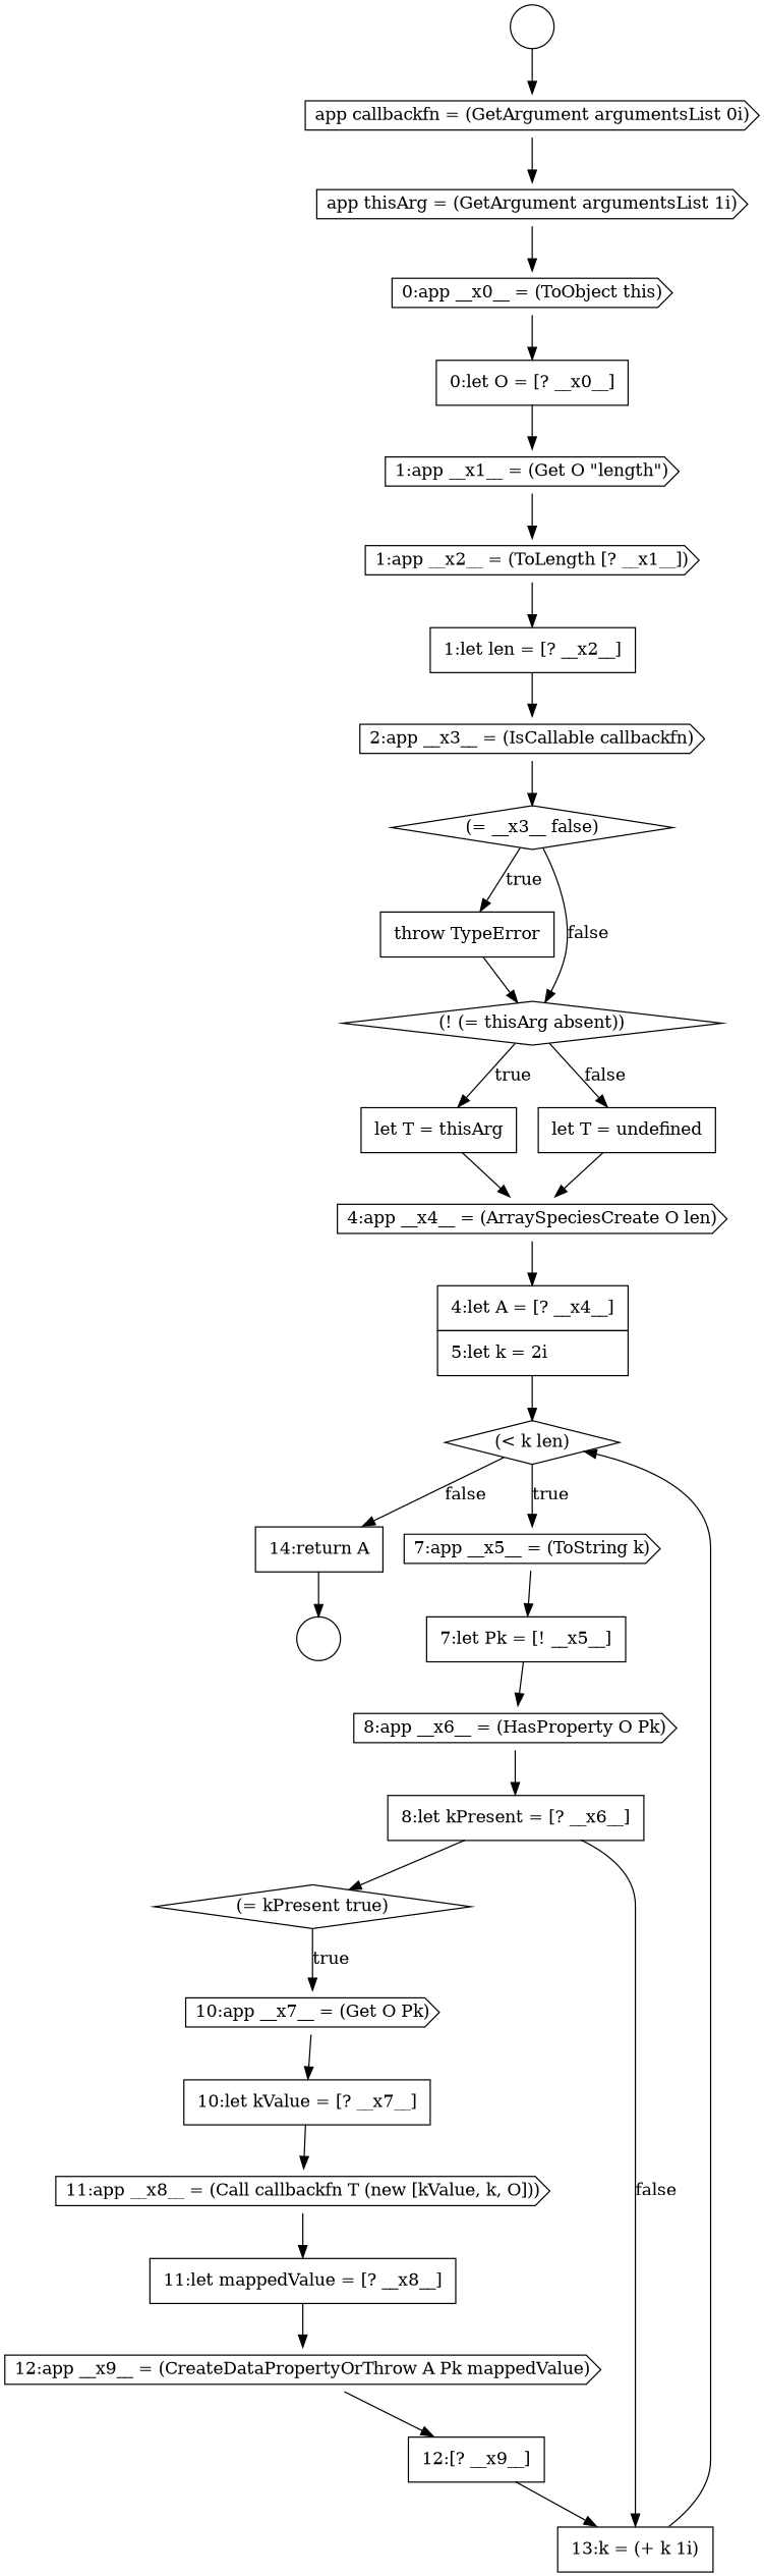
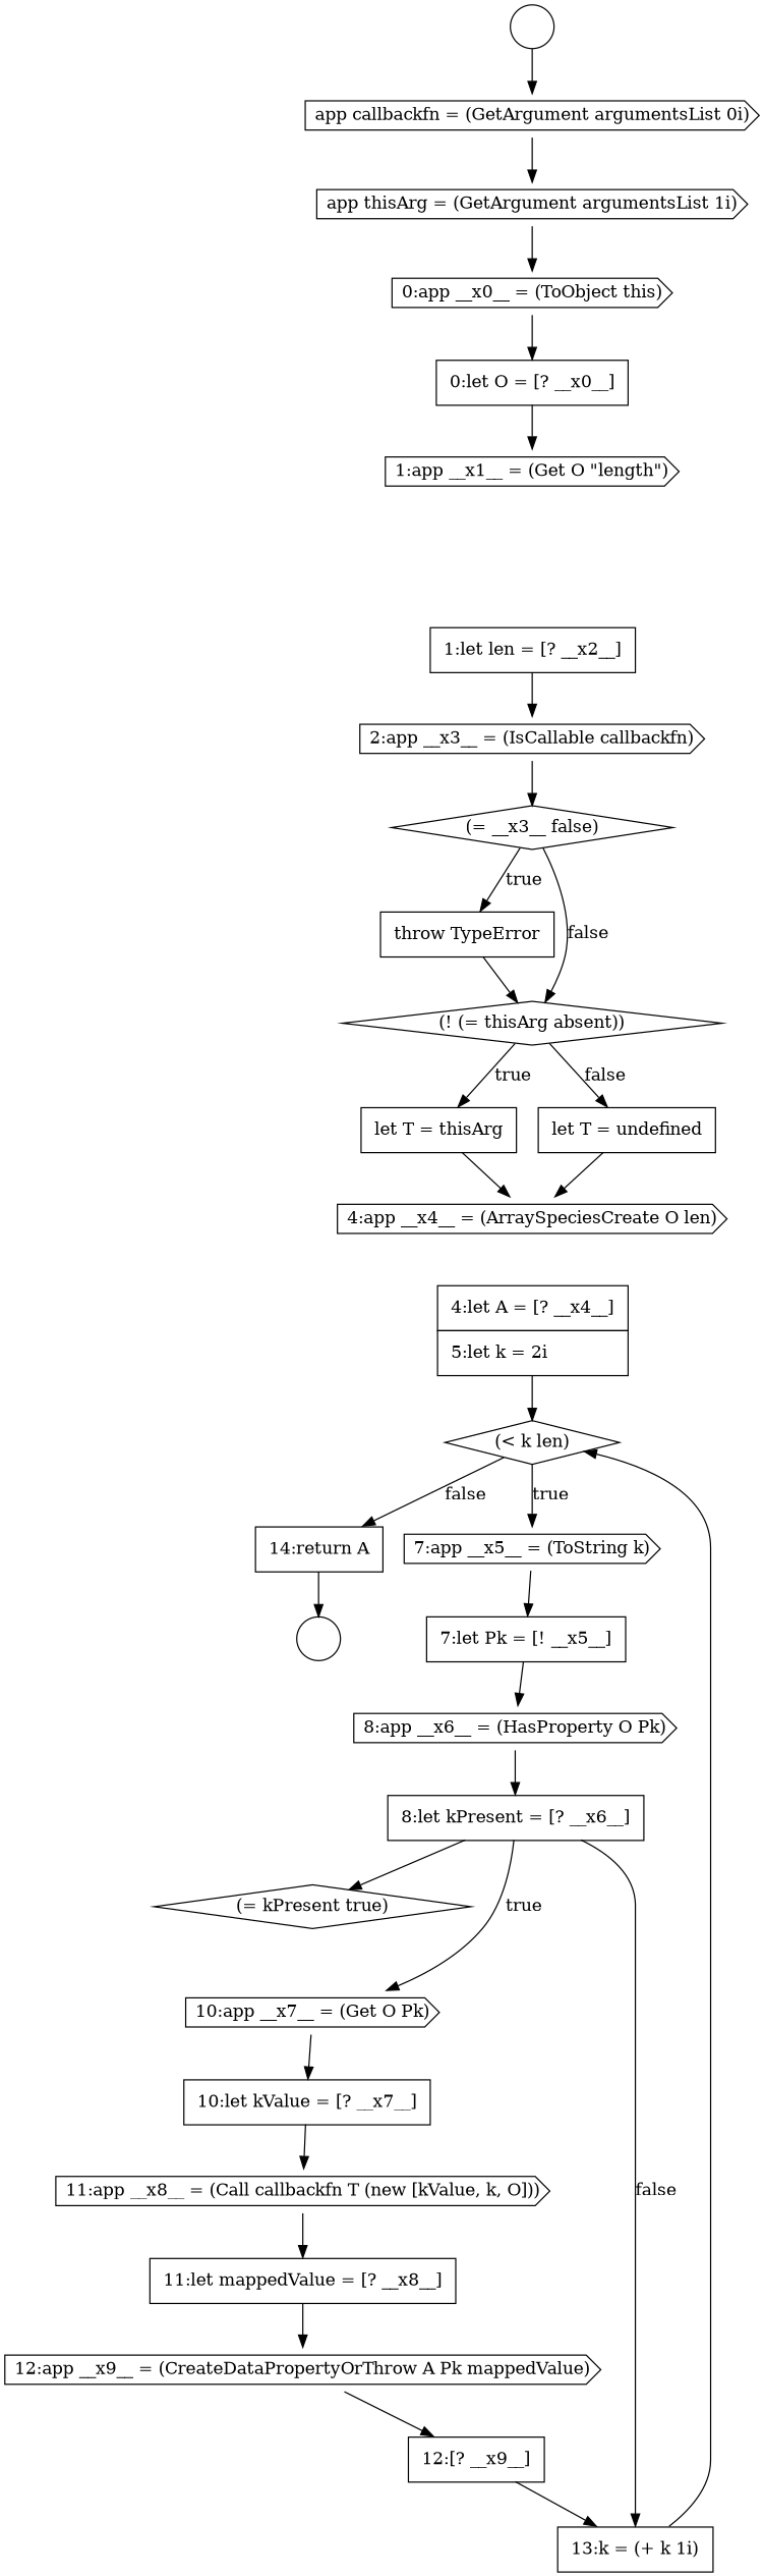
  digraph {
    node [color=black fillcolor=white shape=none style=filled]
    edge [color=black]
    n1 [label=<<font color="black">     <table border="0" cellborder="1" cellspacing="0" cellpadding="10">       <tr><td align="left">4:let A = [? __x4__]</td></tr>       <tr><td align="left">5:let k = 2i</td></tr>     </table>   </font>> margin=0]
    n2 [label=<<font color="black">(&lt; k len)</font>> shape=diamond]
    n3 [label=<<font color="black">     <table border="0" cellborder="1" cellspacing="0" cellpadding="10">       <tr><td align="left">14:return A</td></tr>     </table>   </font>> margin=0]
    n4 [label=<<font color="black">7:app __x5__ = (ToString k)</font>> shape=cds]
    n5 [label=<<font color="black">0:app __x0__ = (ToObject this)</font>> shape=cds]
    n6 [label=<<font color="black">     <table border="0" cellborder="1" cellspacing="0" cellpadding="10">       <tr><td align="left">0:let O = [? __x0__]</td></tr>     </table>   </font>> margin=0]
    n7 [label=<<font color="black">1:app __x1__ = (Get O &quot;length&quot;)</font>> shape=cds]
    n8 [label=<<font color="black">(= kPresent true)</font>> shape=diamond]
    n9 [label=<<font color="black">10:app __x7__ = (Get O Pk)</font>> shape=cds]
    n10 [label=<<font color="black">     <table border="0" cellborder="1" cellspacing="0" cellpadding="10">       <tr><td align="left">10:let kValue = [? __x7__]</td></tr>     </table>   </font>> margin=0]
    n11 [label=<<font color="black">     <table border="0" cellborder="1" cellspacing="0" cellpadding="10">       <tr><td align="left">13:k = (+ k 1i)</td></tr>     </table>   </font>> margin=0]
    n12 [label=" " shape=circle]
    n13 [label=<<font color="black">     <table border="0" cellborder="1" cellspacing="0" cellpadding="10">       <tr><td align="left">7:let Pk = [! __x5__]</td></tr>     </table>   </font>> margin=0]
    n14 [label=<<font color="black">     <table border="0" cellborder="1" cellspacing="0" cellpadding="10">       <tr><td align="left">11:let mappedValue = [? __x8__]</td></tr>     </table>   </font>> margin=0]
    n15 [label=<<font color="black">12:app __x9__ = (CreateDataPropertyOrThrow A Pk mappedValue)</font>> shape=cds]
    n16 [label=<<font color="black">     <table border="0" cellborder="1" cellspacing="0" cellpadding="10">       <tr><td align="left">12:[? __x9__]</td></tr>     </table>   </font>> margin=0]
    n17 [label=<<font color="black">     <table border="0" cellborder="1" cellspacing="0" cellpadding="10">       <tr><td align="left">let T = thisArg</td></tr>     </table>   </font>> margin=0]
    n18 [label=<<font color="black">4:app __x4__ = (ArraySpeciesCreate O len)</font>> shape=cds]
    n19 [label=<<font color="black">11:app __x8__ = (Call callbackfn T (new [kValue, k, O]))</font>> shape=cds]
-   n20 [label=<<font color="black">1:app __x2__ = (ToLength [? __x1__])</font>> shape=cds]
    n21 [label=<<font color="black">     <table border="0" cellborder="1" cellspacing="0" cellpadding="10">       <tr><td align="left">1:let len = [? __x2__]</td></tr>     </table>   </font>> margin=0]
    n22 [label=<<font color="black">     <table border="0" cellborder="1" cellspacing="0" cellpadding="10">       <tr><td align="left">let T = undefined</td></tr>     </table>   </font>> margin=0]
    n23 [label=<<font color="black">2:app __x3__ = (IsCallable callbackfn)</font>> shape=cds]
    n24 [label=<<font color="black">     <table border="0" cellborder="1" cellspacing="0" cellpadding="10">       <tr><td align="left">throw TypeError</td></tr>     </table>   </font>> margin=0]
    n25 [label=<<font color="black">(! (= thisArg absent))</font>> shape=diamond]
    n26 [label=" " shape=circle]
    n27 [label=<<font color="black">app callbackfn = (GetArgument argumentsList 0i)</font>> shape=cds]
    n28 [label=<<font color="black">app thisArg = (GetArgument argumentsList 1i)</font>> shape=cds]
    n29 [label=<<font color="black">(= __x3__ false)</font>> shape=diamond]
    n30 [label=<<font color="black">8:app __x6__ = (HasProperty O Pk)</font>> shape=cds]
    n31 [label=<<font color="black">     <table border="0" cellborder="1" cellspacing="0" cellpadding="10">       <tr><td align="left">8:let kPresent = [? __x6__]</td></tr>     </table>   </font>> margin=0]
    n1 -> n2
    n2 -> n3 [label=<<font color="black">false</font>>]
    n2 -> n4 [label=<<font color="black">true</font>>]
    n3 -> n12
    n4 -> n13
    n5 -> n6
    n6 -> n7
-   n7 -> n20
-   n8 -> n9 [label=<<font color="black">true</font>>]
+   n31 -> n9 [label=<<font color="black">true</font>>]
    n9 -> n10
    n10 -> n19
    n11 -> n2
    n13 -> n30
    n14 -> n15
    n15 -> n16
    n16 -> n11
    n17 -> n18
-   n18 -> n1
    n19 -> n14
-   n20 -> n21
    n21 -> n23
    n22 -> n18
    n23 -> n29
    n24 -> n25
    n25 -> n17 [label=<<font color="black">true</font>>]
    n25 -> n22 [label=<<font color="black">false</font>>]
    n26 -> n27
    n27 -> n28
    n28 -> n5
    n29 -> n24 [label=<<font color="black">true</font>>]
    n29 -> n25 [label=<<font color="black">false</font>>]
    n30 -> n31
    n31 -> n8
    n31 -> n11 [label=<<font color="black">false</font>>]
  }
